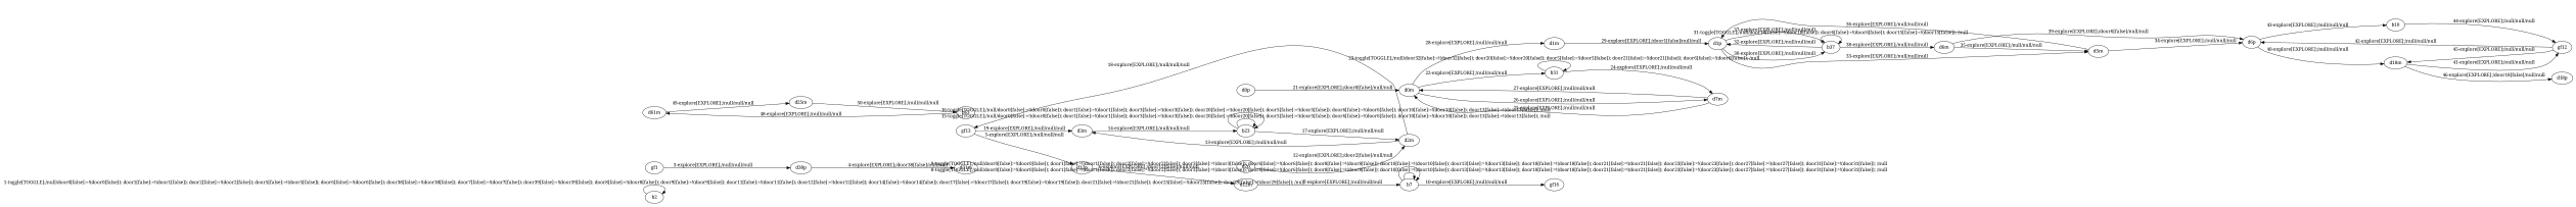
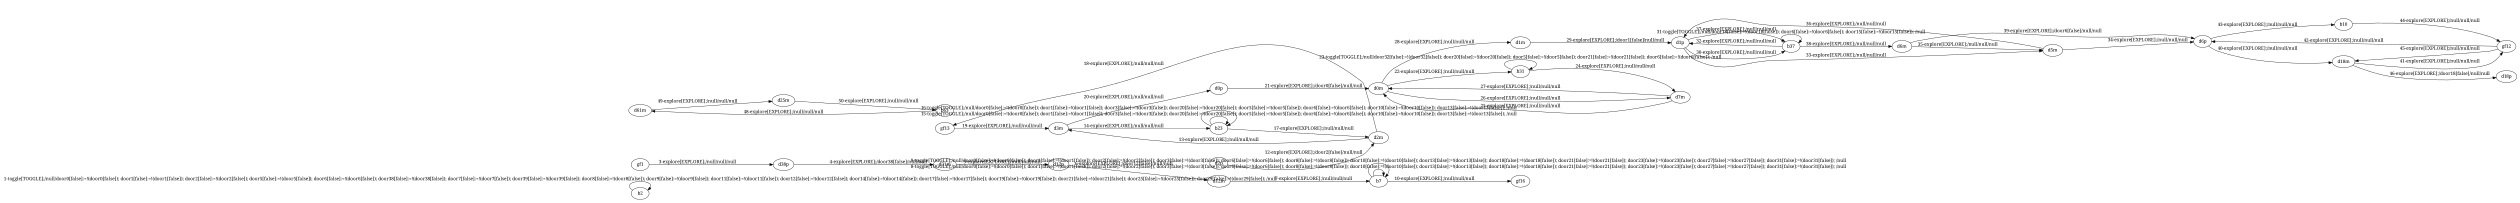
  digraph {
    fontname="Noto Serif"
    rankdir=LR
    node [fontname="Noto Serif"]
    edge [fontname="Noto Serif"]
    b2
    gf1
    d38p
    n4 [label=d31m]
    d12p
    d12m
    b7
    gf16
    d2p
    d2m
    d3m
    gf13
    b23
    d0p
    d0m
    b31
    d7m
    d1m
    d1p
    b37
    d5m
    d6m
    d6p
    d18m
    b10
    gf12
    d18p
    n28 [label=d61m]
    b63
    d25m
    b2 -> b2 [label="1-toggle[TOGGLE];/null/door0[false]:=!(door0[false]); door1[false]:=!(door1[false]); door2[false]:=!(door2[false]); door5[false]:=!(door5[false]); door6[false]:=!(door6[false]); door38[false]:=!(door38[false]); door7[false]:=!(door7[false]); door39[false]:=!(door39[false]); door8[false]:=!(door8[false]); door9[false]:=!(door9[false]); door11[false]:=!(door11[false]); door12[false]:=!(door12[false]); door14[false]:=!(door14[false]); door17[false]:=!(door17[false]); door19[false]:=!(door19[false]); door21[false]:=!(door21[false]); door25[false]:=!(door25[false]); door29[false]:=!(door29[false]); /null"]
    gf1 -> d38p [label="3-explore[EXPLORE];/null/null/null"]
    d38p -> n4 [label="4-explore[EXPLORE];/door38[false]/null/null"]
-   gf13 -> d12p [label="5-explore[EXPLORE];/null/null/null"]
+   n4 -> d12p [label="5-explore[EXPLORE];/null/null/null"]
    d12p -> d12m [label="6-explore[EXPLORE];/door12[false]/null/null"]
    d12m -> b7 [label="7-explore[EXPLORE];/null/null/null"]
    b7 -> b7 [label="8-toggle[TOGGLE];/null/door0[false]:=!(door0[false]); door1[false]:=!(door1[false]); door2[false]:=!(door2[false]); door3[false]:=!(door3[false]); door6[false]:=!(door6[false]); door8[false]:=!(door8[false]); door10[false]:=!(door10[false]); door13[false]:=!(door13[false]); door18[false]:=!(door18[false]); door21[false]:=!(door21[false]); door23[false]:=!(door23[false]); door27[false]:=!(door27[false]); door31[false]:=!(door31[false]); /null"]
    b7 -> b7 [label="9-toggle[TOGGLE];/null/door0[false]:=!(door0[false]); door1[false]:=!(door1[false]); door2[false]:=!(door2[false]); door3[false]:=!(door3[false]); door6[false]:=!(door6[false]); door8[false]:=!(door8[false]); door10[false]:=!(door10[false]); door13[false]:=!(door13[false]); door18[false]:=!(door18[false]); door21[false]:=!(door21[false]); door23[false]:=!(door23[false]); door27[false]:=!(door27[false]); door31[false]:=!(door31[false]); /null"]
    b7 -> gf16 [label="10-explore[EXPLORE];/null/null/null"]
    d2p -> d2m [label="12-explore[EXPLORE];/door2[false]/null/null"]
    d2m -> d3m [label="13-explore[EXPLORE];/null/null/null"]
    d2m -> gf13 [label="18-explore[EXPLORE];/null/null/null"]
    d3m -> b23 [label="14-explore[EXPLORE];/null/null/null"]
+   d3m -> d0p [label="20-explore[EXPLORE];/null/null/null"]
    gf13 -> d3m [label="19-explore[EXPLORE];/null/null/null"]
    b23 -> d2m [label="17-explore[EXPLORE];/null/null/null"]
    b23 -> b23 [label="15-toggle[TOGGLE];/null/door0[false]:=!(door0[false]); door1[false]:=!(door1[false]); door3[false]:=!(door3[false]); door20[false]:=!(door20[false]); door5[false]:=!(door5[false]); door6[false]:=!(door6[false]); door10[false]:=!(door10[false]); door13[false]:=!(door13[false]); /null"]
    b23 -> b23 [label="16-toggle[TOGGLE];/null/door0[false]:=!(door0[false]); door1[false]:=!(door1[false]); door3[false]:=!(door3[false]); door20[false]:=!(door20[false]); door5[false]:=!(door5[false]); door6[false]:=!(door6[false]); door10[false]:=!(door10[false]); door13[false]:=!(door13[false]); /null"]
    d0p -> d0m [label="21-explore[EXPLORE];/door0[false]/null/null"]
    d0m -> b31 [label="22-explore[EXPLORE];/null/null/null"]
    d0m -> d7m [label="26-explore[EXPLORE];/null/null/null"]
    d0m -> d1m [label="28-explore[EXPLORE];/null/null/null"]
    b31 -> b31 [label="23-toggle[TOGGLE];/null/door32[false]:=!(door32[false]); door20[false]:=!(door20[false]); door5[false]:=!(door5[false]); door21[false]:=!(door21[false]); door6[false]:=!(door6[false]); /null"]
    b31 -> d7m [label="24-explore[EXPLORE];/null/null/null"]
    d7m -> d0m [label="25-explore[EXPLORE];/null/null/null"]
    d7m -> d0m [label="27-explore[EXPLORE];/null/null/null"]
    d1m -> d1p [label="29-explore[EXPLORE];/door1[false]/null/null"]
    d1p -> b37 [label="30-explore[EXPLORE];/null/null/null"]
    d1p -> b37 [label="37-explore[EXPLORE];/null/null/null"]
    d1p -> d5m [label="33-explore[EXPLORE];/null/null/null"]
    b37 -> d1p [label="32-explore[EXPLORE];/null/null/null"]
    b37 -> b37 [label="31-toggle[TOGGLE];/null/door18[false]:=!(door18[false]); door6[false]:=!(door6[false]); door15[false]:=!(door15[false]); /null"]
    b37 -> d6m [label="38-explore[EXPLORE];/null/null/null"]
    d5m -> d1p [label="36-explore[EXPLORE];/null/null/null"]
    d5m -> d6p [label="34-explore[EXPLORE];/null/null/null"]
    d6m -> d5m [label="35-explore[EXPLORE];/null/null/null"]
    d6m -> d6p [label="39-explore[EXPLORE];/door6[false]/null/null"]
    d6p -> d18m [label="40-explore[EXPLORE];/null/null/null"]
    d6p -> b10 [label="43-explore[EXPLORE];/null/null/null"]
    d18m -> gf12 [label="41-explore[EXPLORE];/null/null/null"]
    d18m -> d18p [label="46-explore[EXPLORE];/door18[false]/null/null"]
    b10 -> gf12 [label="44-explore[EXPLORE];/null/null/null"]
    gf12 -> d6p [label="42-explore[EXPLORE];/null/null/null"]
    gf12 -> d18m [label="45-explore[EXPLORE];/null/null/null"]
    n28 -> d25m [label="49-explore[EXPLORE];/null/null/null"]
    b63 -> n28 [label="48-explore[EXPLORE];/null/null/null"]
    d25m -> b63 [label="50-explore[EXPLORE];/null/null/null"]
  }
